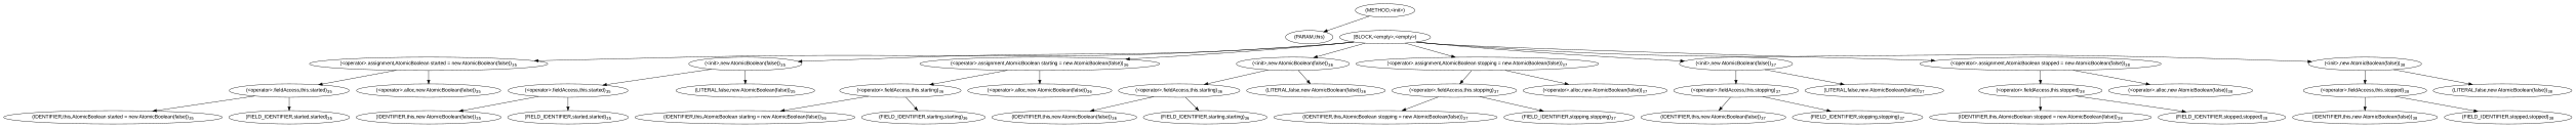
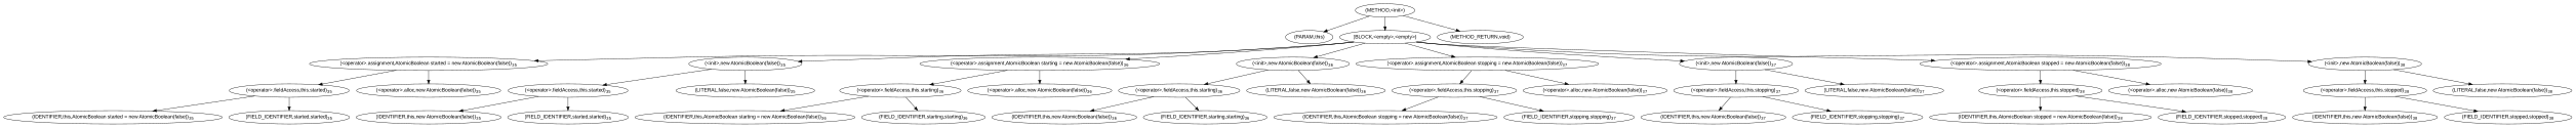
  digraph {
    fontname="Liberation Sans"
    node [fontname="Liberation Sans"]
    edge [fontname="Liberation Sans"]
    n1 [label=<(METHOD,&lt;init&gt;)>]
    n2 [label=<(PARAM,this)>]
    n3 [label=<(BLOCK,&lt;empty&gt;,&lt;empty&gt;)>]
+   n4 [label=<(METHOD_RETURN,void)>]
    n5 [label=<(&lt;operator&gt;.assignment,AtomicBoolean started = new AtomicBoolean(false))<SUB>35</SUB>>]
    n6 [label=<(&lt;init&gt;,new AtomicBoolean(false))<SUB>35</SUB>>]
    n7 [label=<(&lt;operator&gt;.assignment,AtomicBoolean starting = new AtomicBoolean(false))<SUB>36</SUB>>]
    n8 [label=<(&lt;init&gt;,new AtomicBoolean(false))<SUB>36</SUB>>]
    n9 [label=<(&lt;operator&gt;.assignment,AtomicBoolean stopping = new AtomicBoolean(false))<SUB>37</SUB>>]
    n10 [label=<(&lt;init&gt;,new AtomicBoolean(false))<SUB>37</SUB>>]
    n11 [label=<(&lt;operator&gt;.assignment,AtomicBoolean stopped = new AtomicBoolean(false))<SUB>38</SUB>>]
    n12 [label=<(&lt;init&gt;,new AtomicBoolean(false))<SUB>38</SUB>>]
    n13 [label=<(&lt;operator&gt;.fieldAccess,this.started)<SUB>35</SUB>>]
    n14 [label=<(&lt;operator&gt;.alloc,new AtomicBoolean(false))<SUB>35</SUB>>]
    n15 [label=<(&lt;operator&gt;.fieldAccess,this.started)<SUB>35</SUB>>]
    n16 [label=<(LITERAL,false,new AtomicBoolean(false))<SUB>35</SUB>>]
    n17 [label=<(&lt;operator&gt;.fieldAccess,this.starting)<SUB>36</SUB>>]
    n18 [label=<(&lt;operator&gt;.alloc,new AtomicBoolean(false))<SUB>36</SUB>>]
    n19 [label=<(&lt;operator&gt;.fieldAccess,this.starting)<SUB>36</SUB>>]
    n20 [label=<(LITERAL,false,new AtomicBoolean(false))<SUB>36</SUB>>]
    n21 [label=<(&lt;operator&gt;.fieldAccess,this.stopping)<SUB>37</SUB>>]
    n22 [label=<(&lt;operator&gt;.alloc,new AtomicBoolean(false))<SUB>37</SUB>>]
    n23 [label=<(&lt;operator&gt;.fieldAccess,this.stopping)<SUB>37</SUB>>]
    n24 [label=<(LITERAL,false,new AtomicBoolean(false))<SUB>37</SUB>>]
    n25 [label=<(&lt;operator&gt;.fieldAccess,this.stopped)<SUB>38</SUB>>]
    n26 [label=<(&lt;operator&gt;.alloc,new AtomicBoolean(false))<SUB>38</SUB>>]
    n27 [label=<(&lt;operator&gt;.fieldAccess,this.stopped)<SUB>38</SUB>>]
    n28 [label=<(LITERAL,false,new AtomicBoolean(false))<SUB>38</SUB>>]
    n29 [label=<(IDENTIFIER,this,AtomicBoolean started = new AtomicBoolean(false))<SUB>35</SUB>>]
    n30 [label=<(FIELD_IDENTIFIER,started,started)<SUB>35</SUB>>]
    n31 [label=<(IDENTIFIER,this,new AtomicBoolean(false))<SUB>35</SUB>>]
    n32 [label=<(FIELD_IDENTIFIER,started,started)<SUB>35</SUB>>]
    n33 [label=<(IDENTIFIER,this,AtomicBoolean starting = new AtomicBoolean(false))<SUB>36</SUB>>]
    n34 [label=<(FIELD_IDENTIFIER,starting,starting)<SUB>36</SUB>>]
    n35 [label=<(IDENTIFIER,this,new AtomicBoolean(false))<SUB>36</SUB>>]
    n36 [label=<(FIELD_IDENTIFIER,starting,starting)<SUB>36</SUB>>]
    n37 [label=<(IDENTIFIER,this,AtomicBoolean stopping = new AtomicBoolean(false))<SUB>37</SUB>>]
    n38 [label=<(FIELD_IDENTIFIER,stopping,stopping)<SUB>37</SUB>>]
    n39 [label=<(IDENTIFIER,this,new AtomicBoolean(false))<SUB>37</SUB>>]
    n40 [label=<(FIELD_IDENTIFIER,stopping,stopping)<SUB>37</SUB>>]
    n41 [label=<(IDENTIFIER,this,AtomicBoolean stopped = new AtomicBoolean(false))<SUB>38</SUB>>]
    n42 [label=<(FIELD_IDENTIFIER,stopped,stopped)<SUB>38</SUB>>]
    n43 [label=<(IDENTIFIER,this,new AtomicBoolean(false))<SUB>38</SUB>>]
    n44 [label=<(FIELD_IDENTIFIER,stopped,stopped)<SUB>38</SUB>>]
    n1 -> n2
+   n1 -> n3
+   n1 -> n4
    n3 -> n5
    n3 -> n6
    n3 -> n7
    n3 -> n8
    n3 -> n9
    n3 -> n10
    n3 -> n11
    n3 -> n12
    n5 -> n13
    n5 -> n14
    n6 -> n15
    n6 -> n16
    n7 -> n17
    n7 -> n18
    n8 -> n19
    n8 -> n20
    n9 -> n21
    n9 -> n22
    n10 -> n23
    n10 -> n24
    n11 -> n25
    n11 -> n26
    n12 -> n27
    n12 -> n28
    n13 -> n29
    n13 -> n30
    n15 -> n31
    n15 -> n32
    n17 -> n33
    n17 -> n34
    n19 -> n35
    n19 -> n36
    n21 -> n37
    n21 -> n38
    n23 -> n39
    n23 -> n40
    n25 -> n41
    n25 -> n42
    n27 -> n43
    n27 -> n44
  }
